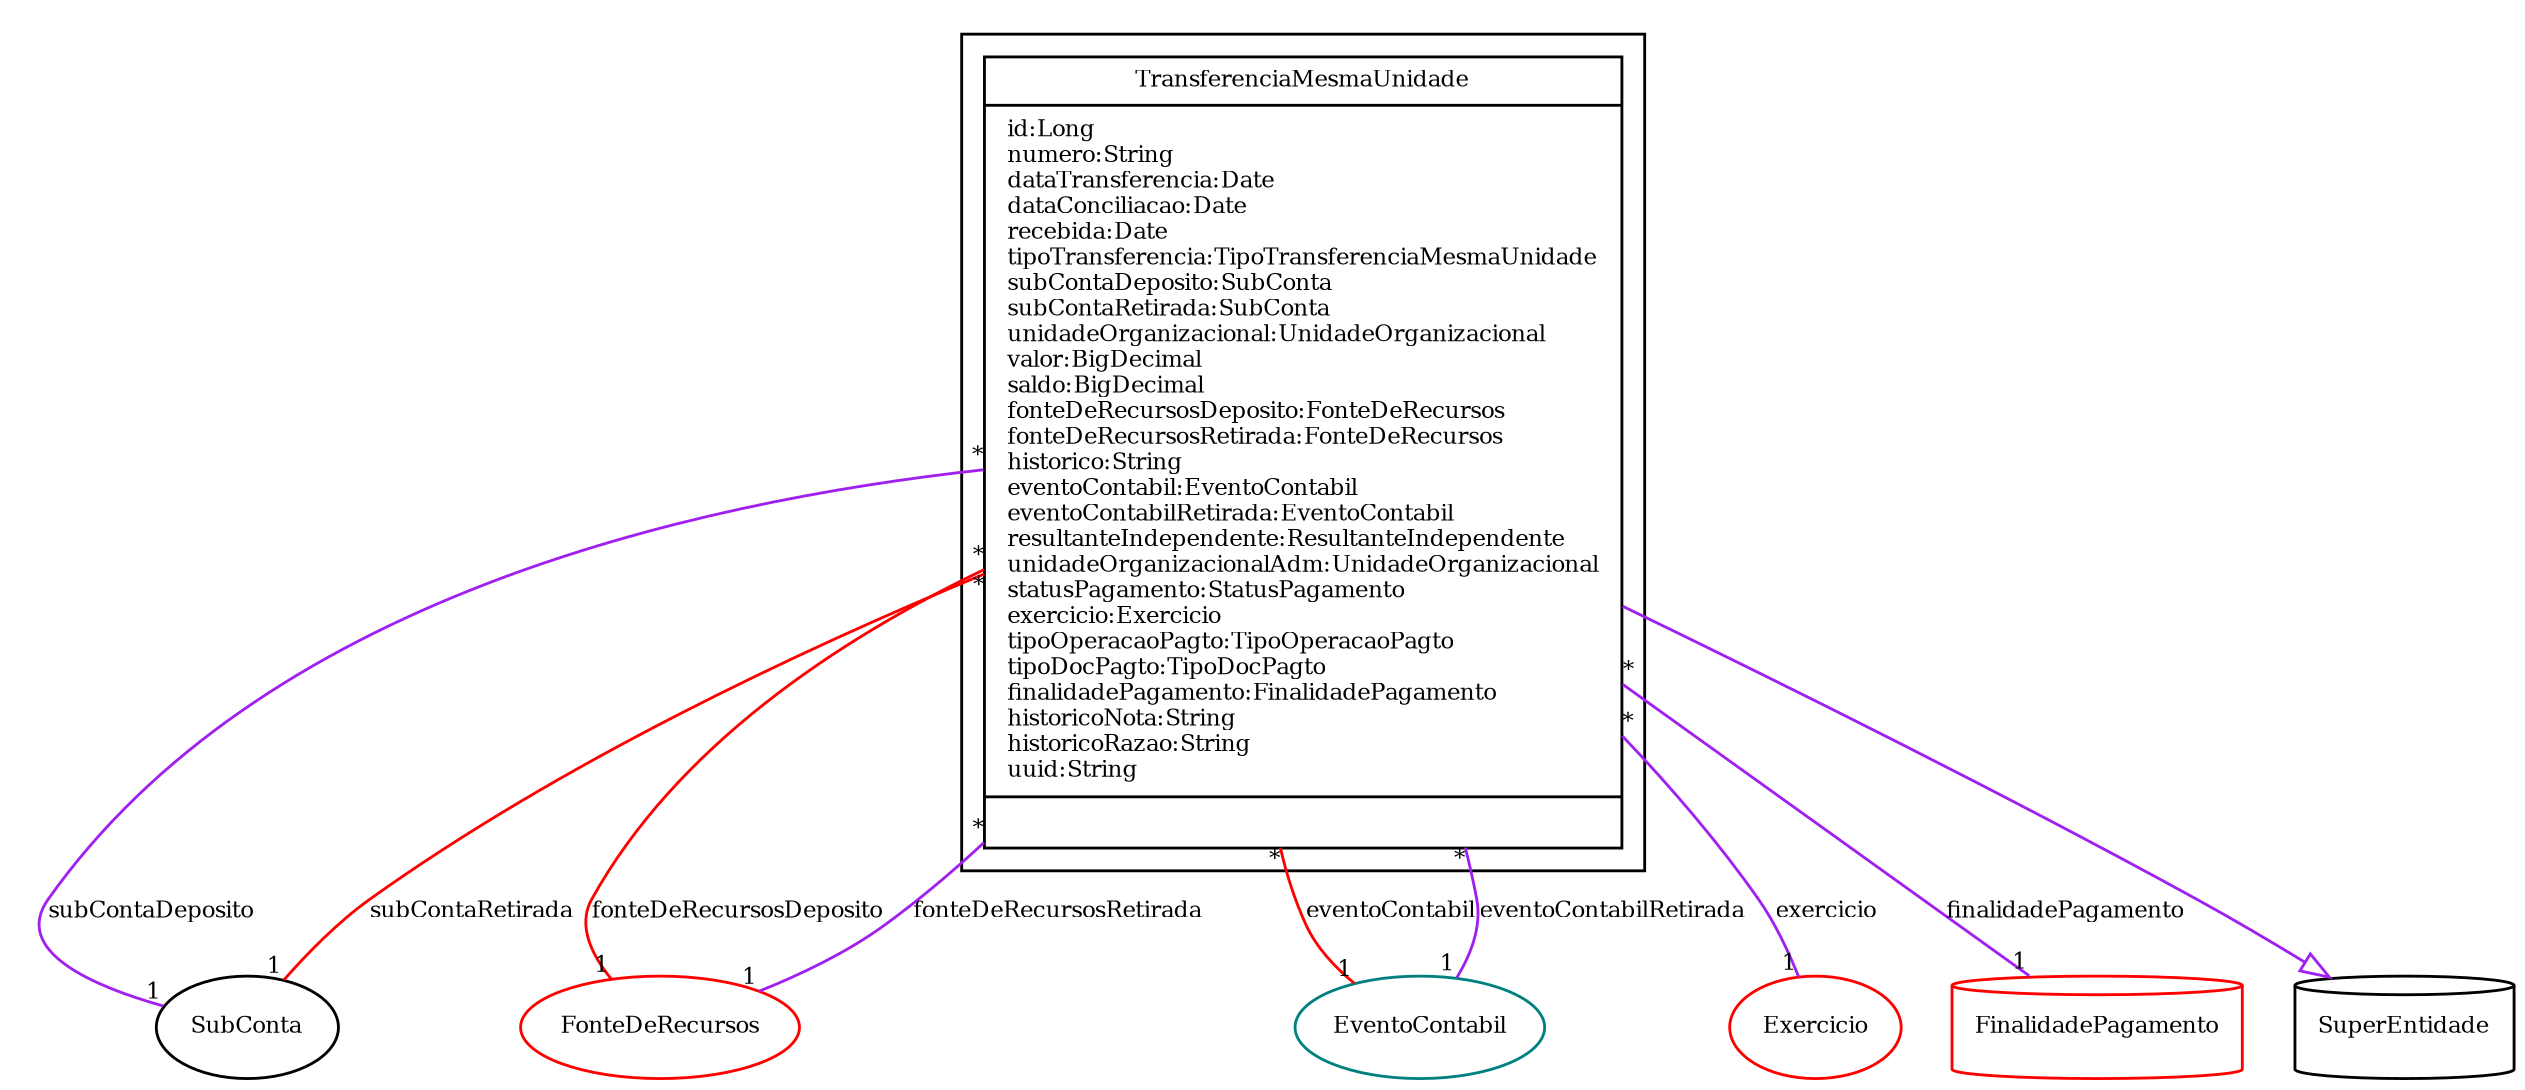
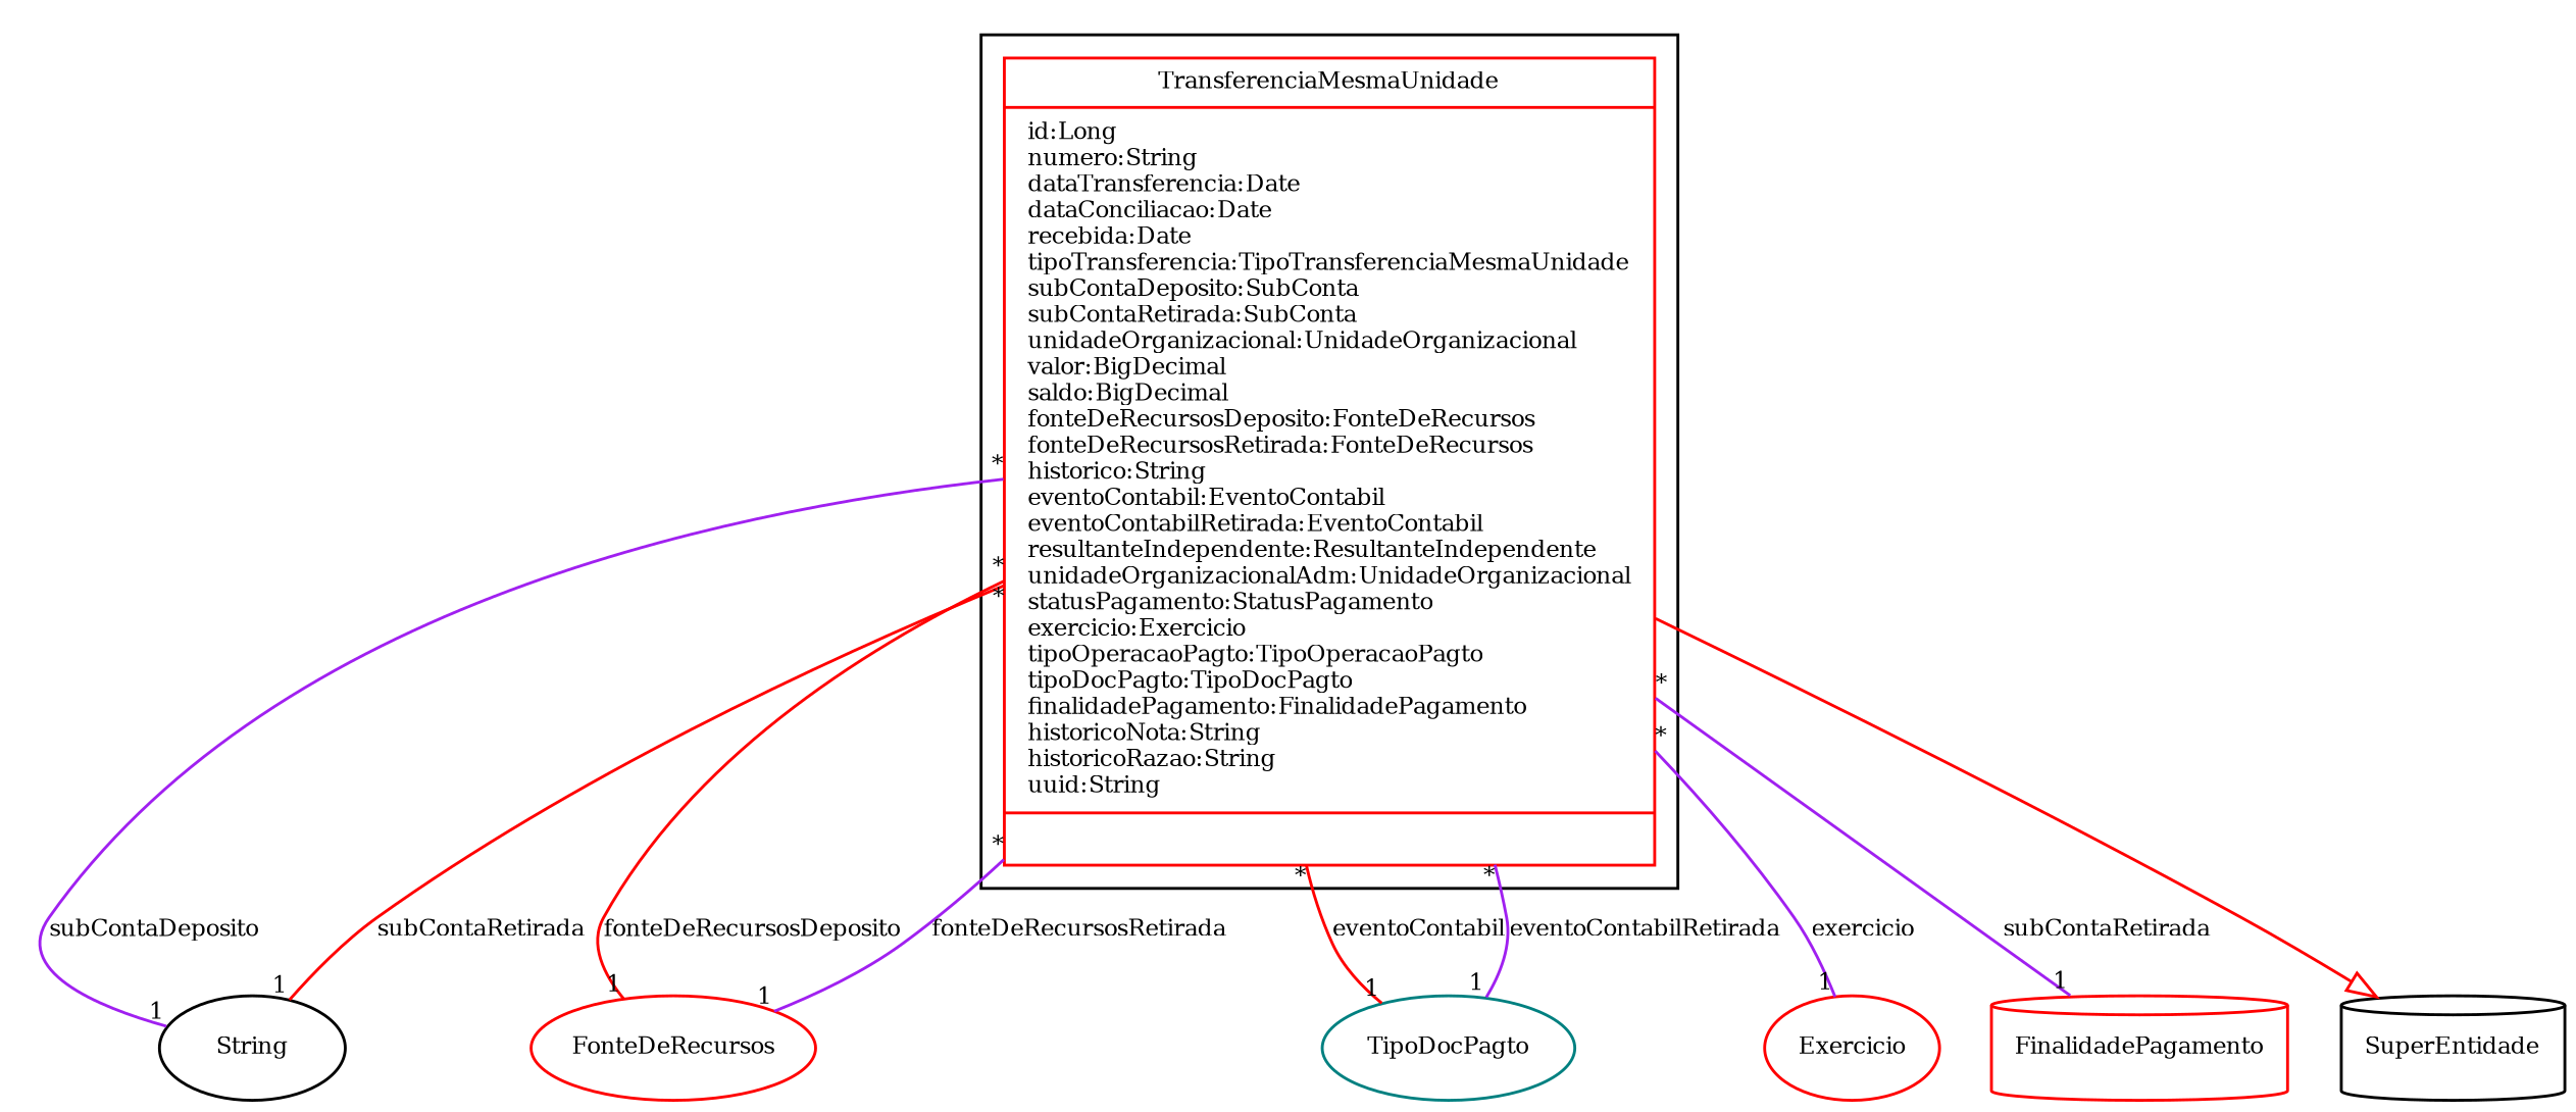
  digraph {
    fontname="Times-Roman"
    fontsize=8
    node [color=black fontname="Times-Roman" fontsize=8 shape=ellipse]
    edge [arrowhead=none color=purple fontname="Times-Roman" fontsize=8 headlabel=1 taillabel="*"]
-   n1 [label="{TransferenciaMesmaUnidade|id:Long\lnumero:String\ldataTransferencia:Date\ldataConciliacao:Date\lrecebida:Date\ltipoTransferencia:TipoTransferenciaMesmaUnidade\lsubContaDeposito:SubConta\lsubContaRetirada:SubConta\lunidadeOrganizacional:UnidadeOrganizacional\lvalor:BigDecimal\lsaldo:BigDecimal\lfonteDeRecursosDeposito:FonteDeRecursos\lfonteDeRecursosRetirada:FonteDeRecursos\lhistorico:String\leventoContabil:EventoContabil\leventoContabilRetirada:EventoContabil\lresultanteIndependente:ResultanteIndependente\lunidadeOrganizacionalAdm:UnidadeOrganizacional\lstatusPagamento:StatusPagamento\lexercicio:Exercicio\ltipoOperacaoPagto:TipoOperacaoPagto\ltipoDocPagto:TipoDocPagto\lfinalidadePagamento:FinalidadePagamento\lhistoricoNota:String\lhistoricoRazao:String\luuid:String\l|\l}" shape=record]
-   SubConta
+   n1 [color=red label="{TransferenciaMesmaUnidade|id:Long\lnumero:String\ldataTransferencia:Date\ldataConciliacao:Date\lrecebida:Date\ltipoTransferencia:TipoTransferenciaMesmaUnidade\lsubContaDeposito:SubConta\lsubContaRetirada:SubConta\lunidadeOrganizacional:UnidadeOrganizacional\lvalor:BigDecimal\lsaldo:BigDecimal\lfonteDeRecursosDeposito:FonteDeRecursos\lfonteDeRecursosRetirada:FonteDeRecursos\lhistorico:String\leventoContabil:EventoContabil\leventoContabilRetirada:EventoContabil\lresultanteIndependente:ResultanteIndependente\lunidadeOrganizacionalAdm:UnidadeOrganizacional\lstatusPagamento:StatusPagamento\lexercicio:Exercicio\ltipoOperacaoPagto:TipoOperacaoPagto\ltipoDocPagto:TipoDocPagto\lfinalidadePagamento:FinalidadePagamento\lhistoricoNota:String\lhistoricoRazao:String\luuid:String\l|\l}" shape=record]
+   SubConta [label=String]
    FonteDeRecursos [color=red]
-   EventoContabil [color=teal]
+   EventoContabil [color=teal label=TipoDocPagto]
    Exercicio [color=red]
    FinalidadePagamento [color=red shape=cylinder]
    SuperEntidade [shape=cylinder]
    subgraph cluster_1 {
      n1
    }
    n1 -> SubConta [label=subContaDeposito]
    n1 -> SubConta [color=red label=subContaRetirada]
    n1 -> FonteDeRecursos [color=red label=fonteDeRecursosDeposito]
    n1 -> FonteDeRecursos [label=fonteDeRecursosRetirada]
    n1 -> EventoContabil [color=red label=eventoContabil]
    n1 -> EventoContabil [label=eventoContabilRetirada]
    n1 -> Exercicio [label=exercicio]
-   n1 -> FinalidadePagamento [label=finalidadePagamento]
-   n1 -> SuperEntidade [arrowhead=empty headlabel="" taillabel=""]
+   n1 -> FinalidadePagamento [label=subContaRetirada]
+   n1 -> SuperEntidade [arrowhead=empty color=red headlabel="" taillabel=""]
  }
